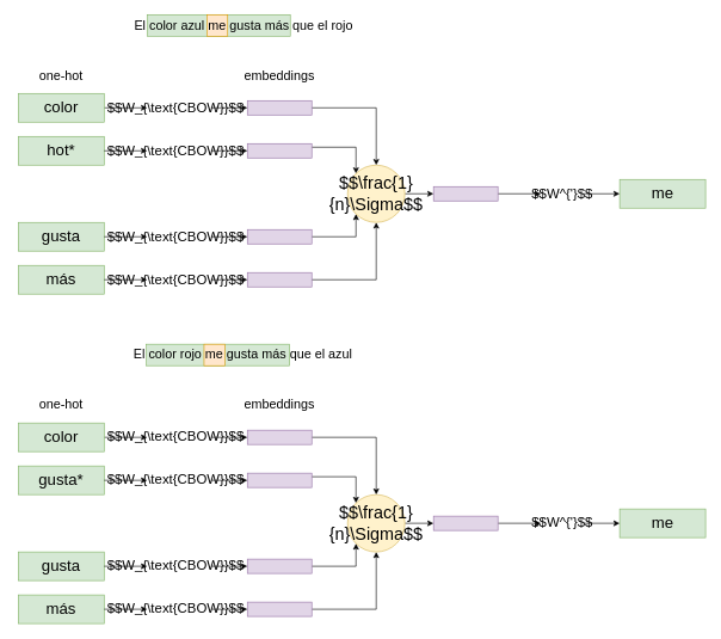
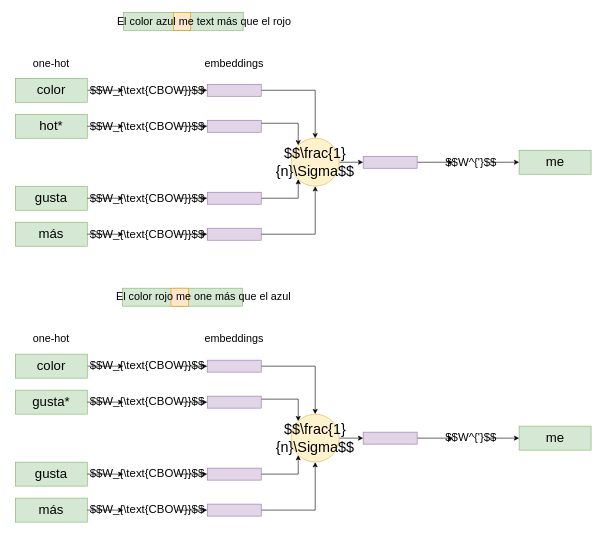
  <mxCell id="0" />
  <mxCell id="1" parent="0" />
  <mxCell id="2" value="" style="rounded=0;whiteSpace=wrap;html=1;fillColor=#d5e8d4;strokeColor=#82b366;" vertex="1" parent="1"><mxGeometry x="204" y="480" width="200" height="30" as="geometry" /></mxCell>
  <mxCell id="3" value="" style="rounded=0;whiteSpace=wrap;html=1;fillColor=#ffe6cc;strokeColor=#d79b00;" vertex="1" parent="1"><mxGeometry x="284.5" y="480" width="29" height="30" as="geometry" /></mxCell>
  <mxCell id="4" value="" style="rounded=0;whiteSpace=wrap;html=1;fillColor=#d5e8d4;strokeColor=#82b366;" vertex="1" parent="1"><mxGeometry x="205" y="20" width="200" height="30" as="geometry" /></mxCell>
  <mxCell id="5" value="" style="rounded=0;whiteSpace=wrap;html=1;fillColor=#ffe6cc;strokeColor=#d79b00;" vertex="1" parent="1"><mxGeometry x="288.5" y="20" width="29" height="30" as="geometry" /></mxCell>
- <mxCell id="6" value="&lt;font style=&quot;font-size: 18px;&quot;&gt;El color azul me gusta más que el rojo&lt;/font&gt;" style="text;html=1;strokeColor=none;fillColor=none;align=center;verticalAlign=middle;whiteSpace=wrap;rounded=0;" vertex="1" parent="1"><mxGeometry x="145" y="20" width="390" height="30" as="geometry" /></mxCell>
+ <mxCell id="6" value="&lt;font style=&quot;font-size: 18px;&quot;&gt;El color azul me text más que el rojo&lt;/font&gt;" style="text;html=1;strokeColor=none;fillColor=none;align=center;verticalAlign=middle;whiteSpace=wrap;rounded=0;" vertex="1" parent="1"><mxGeometry x="145" y="20" width="390" height="30" as="geometry" /></mxCell>
  <mxCell id="7" style="edgeStyle=orthogonalEdgeStyle;rounded=0;orthogonalLoop=1;jettySize=auto;html=1;exitX=1;exitY=0.5;exitDx=0;exitDy=0;" edge="1" parent="1" source="8"><mxGeometry relative="1" as="geometry"><mxPoint x="205" y="150" as="targetPoint" /></mxGeometry></mxCell>
  <mxCell id="8" value="&lt;font style=&quot;font-size: 22px;&quot;&gt;color&lt;/font&gt;" style="rounded=0;whiteSpace=wrap;html=1;fillColor=#d5e8d4;strokeColor=#82b366;" vertex="1" parent="1"><mxGeometry x="25" y="130" width="120" height="40" as="geometry" /></mxCell>
  <mxCell id="9" value="&lt;font style=&quot;font-size: 22px;&quot;&gt;hot*&lt;/font&gt;" style="rounded=0;whiteSpace=wrap;html=1;fillColor=#d5e8d4;strokeColor=#82b366;" vertex="1" parent="1"><mxGeometry x="25" y="190" width="120" height="40" as="geometry" /></mxCell>
  <mxCell id="10" value="&lt;font style=&quot;font-size: 22px;&quot;&gt;me&lt;/font&gt;" style="rounded=0;whiteSpace=wrap;html=1;fillColor=#d5e8d4;strokeColor=#82b366;" vertex="1" parent="1"><mxGeometry x="865" y="250" width="120" height="40" as="geometry" /></mxCell>
  <mxCell id="11" value="&lt;font style=&quot;font-size: 22px;&quot;&gt;gusta&lt;/font&gt;" style="rounded=0;whiteSpace=wrap;html=1;fillColor=#d5e8d4;strokeColor=#82b366;" vertex="1" parent="1"><mxGeometry x="25" y="310" width="120" height="40" as="geometry" /></mxCell>
  <mxCell id="12" value="&lt;font style=&quot;font-size: 22px;&quot;&gt;más&lt;/font&gt;" style="rounded=0;whiteSpace=wrap;html=1;fillColor=#d5e8d4;strokeColor=#82b366;" vertex="1" parent="1"><mxGeometry x="25" y="370" width="120" height="40" as="geometry" /></mxCell>
  <mxCell id="13" value="&lt;font style=&quot;font-size: 19px;&quot;&gt;$$W_{\text{CBOW}}$$&lt;/font&gt;" style="text;html=1;strokeColor=none;fillColor=none;align=center;verticalAlign=middle;whiteSpace=wrap;rounded=0;" vertex="1" parent="1"><mxGeometry x="215" y="135" width="60" height="30" as="geometry" /></mxCell>
  <mxCell id="14" style="edgeStyle=orthogonalEdgeStyle;rounded=0;orthogonalLoop=1;jettySize=auto;html=1;exitX=1;exitY=0.5;exitDx=0;exitDy=0;" edge="1" parent="1"><mxGeometry relative="1" as="geometry"><mxPoint x="205" y="210" as="targetPoint" /><mxPoint x="145" y="210" as="sourcePoint" /></mxGeometry></mxCell>
  <mxCell id="15" value="&lt;font style=&quot;font-size: 19px;&quot;&gt;$$W_{\text{CBOW}}$$&lt;/font&gt;" style="text;html=1;strokeColor=none;fillColor=none;align=center;verticalAlign=middle;whiteSpace=wrap;rounded=0;" vertex="1" parent="1"><mxGeometry x="215" y="195" width="60" height="30" as="geometry" /></mxCell>
  <mxCell id="16" style="edgeStyle=orthogonalEdgeStyle;rounded=0;orthogonalLoop=1;jettySize=auto;html=1;exitX=1;exitY=0.5;exitDx=0;exitDy=0;" edge="1" parent="1"><mxGeometry relative="1" as="geometry"><mxPoint x="205" y="330" as="targetPoint" /><mxPoint x="145" y="330" as="sourcePoint" /></mxGeometry></mxCell>
  <mxCell id="17" value="&lt;font style=&quot;font-size: 19px;&quot;&gt;$$W_{\text{CBOW}}$$&lt;/font&gt;" style="text;html=1;strokeColor=none;fillColor=none;align=center;verticalAlign=middle;whiteSpace=wrap;rounded=0;" vertex="1" parent="1"><mxGeometry x="215" y="315" width="60" height="30" as="geometry" /></mxCell>
  <mxCell id="18" style="edgeStyle=orthogonalEdgeStyle;rounded=0;orthogonalLoop=1;jettySize=auto;html=1;exitX=1;exitY=0.5;exitDx=0;exitDy=0;" edge="1" parent="1"><mxGeometry relative="1" as="geometry"><mxPoint x="205" y="390" as="targetPoint" /><mxPoint x="145" y="390" as="sourcePoint" /></mxGeometry></mxCell>
  <mxCell id="19" value="&lt;font style=&quot;font-size: 19px;&quot;&gt;$$W_{\text{CBOW}}$$&lt;/font&gt;" style="text;html=1;strokeColor=none;fillColor=none;align=center;verticalAlign=middle;whiteSpace=wrap;rounded=0;" vertex="1" parent="1"><mxGeometry x="215" y="375" width="60" height="30" as="geometry" /></mxCell>
  <mxCell id="20" style="edgeStyle=orthogonalEdgeStyle;rounded=0;orthogonalLoop=1;jettySize=auto;html=1;exitX=1;exitY=0.5;exitDx=0;exitDy=0;entryX=0.5;entryY=0;entryDx=0;entryDy=0;" edge="1" parent="1" source="21" target="33"><mxGeometry relative="1" as="geometry" /></mxCell>
  <mxCell id="21" value="" style="rounded=0;whiteSpace=wrap;html=1;fillColor=#e1d5e7;strokeColor=#9673a6;" vertex="1" parent="1"><mxGeometry x="345" y="140" width="90" height="20" as="geometry" /></mxCell>
  <mxCell id="22" value="" style="endArrow=classic;html=1;rounded=0;entryX=0;entryY=0.5;entryDx=0;entryDy=0;" edge="1" parent="1" target="21"><mxGeometry width="50" height="50" relative="1" as="geometry"><mxPoint x="295" y="150" as="sourcePoint" /><mxPoint x="385" y="180" as="targetPoint" /></mxGeometry></mxCell>
  <mxCell id="23" style="edgeStyle=orthogonalEdgeStyle;rounded=0;orthogonalLoop=1;jettySize=auto;html=1;exitX=1;exitY=0.25;exitDx=0;exitDy=0;entryX=0;entryY=0;entryDx=0;entryDy=0;" edge="1" parent="1" source="24" target="33"><mxGeometry relative="1" as="geometry" /></mxCell>
  <mxCell id="24" value="" style="rounded=0;whiteSpace=wrap;html=1;fillColor=#e1d5e7;strokeColor=#9673a6;" vertex="1" parent="1"><mxGeometry x="345" y="200" width="90" height="20" as="geometry" /></mxCell>
  <mxCell id="25" value="" style="endArrow=classic;html=1;rounded=0;entryX=0;entryY=0.5;entryDx=0;entryDy=0;" edge="1" parent="1" target="24"><mxGeometry width="50" height="50" relative="1" as="geometry"><mxPoint x="295" y="210" as="sourcePoint" /><mxPoint x="385" y="240" as="targetPoint" /></mxGeometry></mxCell>
  <mxCell id="26" style="edgeStyle=orthogonalEdgeStyle;rounded=0;orthogonalLoop=1;jettySize=auto;html=1;exitX=1;exitY=0.5;exitDx=0;exitDy=0;entryX=0;entryY=1;entryDx=0;entryDy=0;" edge="1" parent="1" source="27" target="33"><mxGeometry relative="1" as="geometry" /></mxCell>
  <mxCell id="27" value="" style="rounded=0;whiteSpace=wrap;html=1;fillColor=#e1d5e7;strokeColor=#9673a6;" vertex="1" parent="1"><mxGeometry x="345" y="320" width="90" height="20" as="geometry" /></mxCell>
  <mxCell id="28" value="" style="endArrow=classic;html=1;rounded=0;entryX=0;entryY=0.5;entryDx=0;entryDy=0;" edge="1" parent="1" target="27"><mxGeometry width="50" height="50" relative="1" as="geometry"><mxPoint x="295" y="330" as="sourcePoint" /><mxPoint x="385" y="360" as="targetPoint" /></mxGeometry></mxCell>
  <mxCell id="29" style="edgeStyle=orthogonalEdgeStyle;rounded=0;orthogonalLoop=1;jettySize=auto;html=1;exitX=1;exitY=0.5;exitDx=0;exitDy=0;entryX=0.5;entryY=1;entryDx=0;entryDy=0;" edge="1" parent="1" source="30" target="33"><mxGeometry relative="1" as="geometry" /></mxCell>
  <mxCell id="30" value="" style="rounded=0;whiteSpace=wrap;html=1;fillColor=#e1d5e7;strokeColor=#9673a6;" vertex="1" parent="1"><mxGeometry x="345" y="380" width="90" height="20" as="geometry" /></mxCell>
  <mxCell id="31" value="" style="endArrow=classic;html=1;rounded=0;entryX=0;entryY=0.5;entryDx=0;entryDy=0;" edge="1" parent="1" target="30"><mxGeometry width="50" height="50" relative="1" as="geometry"><mxPoint x="295" y="390" as="sourcePoint" /><mxPoint x="385" y="420" as="targetPoint" /></mxGeometry></mxCell>
  <mxCell id="32" style="edgeStyle=orthogonalEdgeStyle;rounded=0;orthogonalLoop=1;jettySize=auto;html=1;exitX=1;exitY=0.5;exitDx=0;exitDy=0;entryX=0;entryY=0.5;entryDx=0;entryDy=0;" edge="1" parent="1" source="33" target="35"><mxGeometry relative="1" as="geometry" /></mxCell>
  <mxCell id="33" value="&lt;font style=&quot;font-size: 24px;&quot;&gt;$$\frac{1}{n}\Sigma$$&lt;/font&gt;" style="ellipse;whiteSpace=wrap;html=1;aspect=fixed;fillColor=#fff2cc;strokeColor=#d6b656;" vertex="1" parent="1"><mxGeometry x="485" y="230" width="80" height="80" as="geometry" /></mxCell>
  <mxCell id="34" style="edgeStyle=orthogonalEdgeStyle;rounded=0;orthogonalLoop=1;jettySize=auto;html=1;exitX=1;exitY=0.5;exitDx=0;exitDy=0;entryX=0;entryY=0.5;entryDx=0;entryDy=0;" edge="1" parent="1" source="35" target="39"><mxGeometry relative="1" as="geometry" /></mxCell>
  <mxCell id="35" value="" style="rounded=0;whiteSpace=wrap;html=1;fillColor=#e1d5e7;strokeColor=#9673a6;" vertex="1" parent="1"><mxGeometry x="605" y="260" width="90" height="20" as="geometry" /></mxCell>
  <mxCell id="36" value="&lt;font style=&quot;font-size: 18px;&quot;&gt;one-hot&lt;/font&gt;" style="text;html=1;strokeColor=none;fillColor=none;align=center;verticalAlign=middle;whiteSpace=wrap;rounded=0;" vertex="1" parent="1"><mxGeometry x="20" y="90" width="130" height="30" as="geometry" /></mxCell>
  <mxCell id="37" value="&lt;font style=&quot;font-size: 18px;&quot;&gt;embeddings&lt;/font&gt;" style="text;html=1;strokeColor=none;fillColor=none;align=center;verticalAlign=middle;whiteSpace=wrap;rounded=0;" vertex="1" parent="1"><mxGeometry x="325" y="90" width="130" height="30" as="geometry" /></mxCell>
  <mxCell id="38" style="edgeStyle=orthogonalEdgeStyle;rounded=0;orthogonalLoop=1;jettySize=auto;html=1;exitX=1;exitY=0.5;exitDx=0;exitDy=0;entryX=0;entryY=0.5;entryDx=0;entryDy=0;" edge="1" parent="1" source="39" target="10"><mxGeometry relative="1" as="geometry" /></mxCell>
  <mxCell id="39" value="&lt;font style=&quot;font-size: 19px;&quot;&gt;$$W^{'}$$&lt;/font&gt;" style="text;html=1;strokeColor=none;fillColor=none;align=center;verticalAlign=middle;whiteSpace=wrap;rounded=0;" vertex="1" parent="1"><mxGeometry x="755" y="255" width="60" height="30" as="geometry" /></mxCell>
- <mxCell id="40" value="&lt;font style=&quot;font-size: 18px;&quot;&gt;El color rojo me gusta más que el azul&lt;/font&gt;" style="text;html=1;strokeColor=none;fillColor=none;align=center;verticalAlign=middle;whiteSpace=wrap;rounded=0;" vertex="1" parent="1"><mxGeometry x="144" y="480" width="390" height="30" as="geometry" /></mxCell>
+ <mxCell id="40" value="&lt;font style=&quot;font-size: 18px;&quot;&gt;El color rojo me one más que el azul&lt;/font&gt;" style="text;html=1;strokeColor=none;fillColor=none;align=center;verticalAlign=middle;whiteSpace=wrap;rounded=0;" vertex="1" parent="1"><mxGeometry x="144" y="480" width="390" height="30" as="geometry" /></mxCell>
  <mxCell id="41" style="edgeStyle=orthogonalEdgeStyle;rounded=0;orthogonalLoop=1;jettySize=auto;html=1;exitX=1;exitY=0.5;exitDx=0;exitDy=0;" edge="1" parent="1" source="42"><mxGeometry relative="1" as="geometry"><mxPoint x="205" y="610" as="targetPoint" /></mxGeometry></mxCell>
  <mxCell id="42" value="&lt;font style=&quot;font-size: 22px;&quot;&gt;color&lt;/font&gt;" style="rounded=0;whiteSpace=wrap;html=1;fillColor=#d5e8d4;strokeColor=#82b366;" vertex="1" parent="1"><mxGeometry x="25" y="590" width="120" height="40" as="geometry" /></mxCell>
  <mxCell id="43" value="&lt;font style=&quot;font-size: 22px;&quot;&gt;gusta*&lt;/font&gt;" style="rounded=0;whiteSpace=wrap;html=1;fillColor=#d5e8d4;strokeColor=#82b366;" vertex="1" parent="1"><mxGeometry x="25" y="650" width="120" height="40" as="geometry" /></mxCell>
  <mxCell id="44" value="&lt;font style=&quot;font-size: 22px;&quot;&gt;me&lt;/font&gt;" style="rounded=0;whiteSpace=wrap;html=1;fillColor=#d5e8d4;strokeColor=#82b366;" vertex="1" parent="1"><mxGeometry x="865" y="710" width="120" height="40" as="geometry" /></mxCell>
  <mxCell id="45" value="&lt;font style=&quot;font-size: 22px;&quot;&gt;gusta&lt;/font&gt;" style="rounded=0;whiteSpace=wrap;html=1;fillColor=#d5e8d4;strokeColor=#82b366;" vertex="1" parent="1"><mxGeometry x="25" y="770" width="120" height="40" as="geometry" /></mxCell>
  <mxCell id="46" value="&lt;font style=&quot;font-size: 22px;&quot;&gt;más&lt;/font&gt;" style="rounded=0;whiteSpace=wrap;html=1;fillColor=#d5e8d4;strokeColor=#82b366;" vertex="1" parent="1"><mxGeometry x="25" y="830" width="120" height="40" as="geometry" /></mxCell>
  <mxCell id="47" value="&lt;font style=&quot;font-size: 19px;&quot;&gt;$$W_{\text{CBOW}}$$&lt;/font&gt;" style="text;html=1;strokeColor=none;fillColor=none;align=center;verticalAlign=middle;whiteSpace=wrap;rounded=0;" vertex="1" parent="1"><mxGeometry x="215" y="595" width="60" height="30" as="geometry" /></mxCell>
  <mxCell id="48" style="edgeStyle=orthogonalEdgeStyle;rounded=0;orthogonalLoop=1;jettySize=auto;html=1;exitX=1;exitY=0.5;exitDx=0;exitDy=0;" edge="1" parent="1"><mxGeometry relative="1" as="geometry"><mxPoint x="205" y="670" as="targetPoint" /><mxPoint x="145" y="670" as="sourcePoint" /></mxGeometry></mxCell>
  <mxCell id="49" value="&lt;font style=&quot;font-size: 19px;&quot;&gt;$$W_{\text{CBOW}}$$&lt;/font&gt;" style="text;html=1;strokeColor=none;fillColor=none;align=center;verticalAlign=middle;whiteSpace=wrap;rounded=0;" vertex="1" parent="1"><mxGeometry x="215" y="655" width="60" height="30" as="geometry" /></mxCell>
  <mxCell id="50" style="edgeStyle=orthogonalEdgeStyle;rounded=0;orthogonalLoop=1;jettySize=auto;html=1;exitX=1;exitY=0.5;exitDx=0;exitDy=0;" edge="1" parent="1"><mxGeometry relative="1" as="geometry"><mxPoint x="205" y="790" as="targetPoint" /><mxPoint x="145" y="790" as="sourcePoint" /></mxGeometry></mxCell>
  <mxCell id="51" value="&lt;font style=&quot;font-size: 19px;&quot;&gt;$$W_{\text{CBOW}}$$&lt;/font&gt;" style="text;html=1;strokeColor=none;fillColor=none;align=center;verticalAlign=middle;whiteSpace=wrap;rounded=0;" vertex="1" parent="1"><mxGeometry x="215" y="775" width="60" height="30" as="geometry" /></mxCell>
  <mxCell id="52" style="edgeStyle=orthogonalEdgeStyle;rounded=0;orthogonalLoop=1;jettySize=auto;html=1;exitX=1;exitY=0.5;exitDx=0;exitDy=0;" edge="1" parent="1"><mxGeometry relative="1" as="geometry"><mxPoint x="205" y="850" as="targetPoint" /><mxPoint x="145" y="850" as="sourcePoint" /></mxGeometry></mxCell>
  <mxCell id="53" value="&lt;font style=&quot;font-size: 19px;&quot;&gt;$$W_{\text{CBOW}}$$&lt;/font&gt;" style="text;html=1;strokeColor=none;fillColor=none;align=center;verticalAlign=middle;whiteSpace=wrap;rounded=0;" vertex="1" parent="1"><mxGeometry x="215" y="835" width="60" height="30" as="geometry" /></mxCell>
  <mxCell id="54" style="edgeStyle=orthogonalEdgeStyle;rounded=0;orthogonalLoop=1;jettySize=auto;html=1;exitX=1;exitY=0.5;exitDx=0;exitDy=0;entryX=0.5;entryY=0;entryDx=0;entryDy=0;" edge="1" parent="1" source="55" target="67"><mxGeometry relative="1" as="geometry" /></mxCell>
  <mxCell id="55" value="" style="rounded=0;whiteSpace=wrap;html=1;fillColor=#e1d5e7;strokeColor=#9673a6;" vertex="1" parent="1"><mxGeometry x="345" y="600" width="90" height="20" as="geometry" /></mxCell>
  <mxCell id="56" value="" style="endArrow=classic;html=1;rounded=0;entryX=0;entryY=0.5;entryDx=0;entryDy=0;" edge="1" parent="1" target="55"><mxGeometry width="50" height="50" relative="1" as="geometry"><mxPoint x="295" y="610" as="sourcePoint" /><mxPoint x="385" y="640" as="targetPoint" /></mxGeometry></mxCell>
  <mxCell id="57" style="edgeStyle=orthogonalEdgeStyle;rounded=0;orthogonalLoop=1;jettySize=auto;html=1;exitX=1;exitY=0.25;exitDx=0;exitDy=0;entryX=0;entryY=0;entryDx=0;entryDy=0;" edge="1" parent="1" source="58" target="67"><mxGeometry relative="1" as="geometry" /></mxCell>
  <mxCell id="58" value="" style="rounded=0;whiteSpace=wrap;html=1;fillColor=#e1d5e7;strokeColor=#9673a6;" vertex="1" parent="1"><mxGeometry x="345" y="660" width="90" height="20" as="geometry" /></mxCell>
  <mxCell id="59" value="" style="endArrow=classic;html=1;rounded=0;entryX=0;entryY=0.5;entryDx=0;entryDy=0;" edge="1" parent="1" target="58"><mxGeometry width="50" height="50" relative="1" as="geometry"><mxPoint x="295" y="670" as="sourcePoint" /><mxPoint x="385" y="700" as="targetPoint" /></mxGeometry></mxCell>
  <mxCell id="60" style="edgeStyle=orthogonalEdgeStyle;rounded=0;orthogonalLoop=1;jettySize=auto;html=1;exitX=1;exitY=0.5;exitDx=0;exitDy=0;entryX=0;entryY=1;entryDx=0;entryDy=0;" edge="1" parent="1" source="61" target="67"><mxGeometry relative="1" as="geometry" /></mxCell>
  <mxCell id="61" value="" style="rounded=0;whiteSpace=wrap;html=1;fillColor=#e1d5e7;strokeColor=#9673a6;" vertex="1" parent="1"><mxGeometry x="345" y="780" width="90" height="20" as="geometry" /></mxCell>
  <mxCell id="62" value="" style="endArrow=classic;html=1;rounded=0;entryX=0;entryY=0.5;entryDx=0;entryDy=0;" edge="1" parent="1" target="61"><mxGeometry width="50" height="50" relative="1" as="geometry"><mxPoint x="295" y="790" as="sourcePoint" /><mxPoint x="385" y="820" as="targetPoint" /></mxGeometry></mxCell>
  <mxCell id="63" style="edgeStyle=orthogonalEdgeStyle;rounded=0;orthogonalLoop=1;jettySize=auto;html=1;exitX=1;exitY=0.5;exitDx=0;exitDy=0;entryX=0.5;entryY=1;entryDx=0;entryDy=0;" edge="1" parent="1" source="64" target="67"><mxGeometry relative="1" as="geometry" /></mxCell>
  <mxCell id="64" value="" style="rounded=0;whiteSpace=wrap;html=1;fillColor=#e1d5e7;strokeColor=#9673a6;" vertex="1" parent="1"><mxGeometry x="345" y="840" width="90" height="20" as="geometry" /></mxCell>
  <mxCell id="65" value="" style="endArrow=classic;html=1;rounded=0;entryX=0;entryY=0.5;entryDx=0;entryDy=0;" edge="1" parent="1" target="64"><mxGeometry width="50" height="50" relative="1" as="geometry"><mxPoint x="295" y="850" as="sourcePoint" /><mxPoint x="385" y="880" as="targetPoint" /></mxGeometry></mxCell>
  <mxCell id="66" style="edgeStyle=orthogonalEdgeStyle;rounded=0;orthogonalLoop=1;jettySize=auto;html=1;exitX=1;exitY=0.5;exitDx=0;exitDy=0;entryX=0;entryY=0.5;entryDx=0;entryDy=0;" edge="1" parent="1" source="67" target="69"><mxGeometry relative="1" as="geometry" /></mxCell>
  <mxCell id="67" value="&lt;font style=&quot;font-size: 24px;&quot;&gt;$$\frac{1}{n}\Sigma$$&lt;/font&gt;" style="ellipse;whiteSpace=wrap;html=1;aspect=fixed;fillColor=#fff2cc;strokeColor=#d6b656;" vertex="1" parent="1"><mxGeometry x="485" y="690" width="80" height="80" as="geometry" /></mxCell>
  <mxCell id="68" style="edgeStyle=orthogonalEdgeStyle;rounded=0;orthogonalLoop=1;jettySize=auto;html=1;exitX=1;exitY=0.5;exitDx=0;exitDy=0;entryX=0;entryY=0.5;entryDx=0;entryDy=0;" edge="1" parent="1" source="69" target="73"><mxGeometry relative="1" as="geometry" /></mxCell>
  <mxCell id="69" value="" style="rounded=0;whiteSpace=wrap;html=1;fillColor=#e1d5e7;strokeColor=#9673a6;" vertex="1" parent="1"><mxGeometry x="605" y="720" width="90" height="20" as="geometry" /></mxCell>
  <mxCell id="70" value="&lt;font style=&quot;font-size: 18px;&quot;&gt;one-hot&lt;/font&gt;" style="text;html=1;strokeColor=none;fillColor=none;align=center;verticalAlign=middle;whiteSpace=wrap;rounded=0;" vertex="1" parent="1"><mxGeometry x="20" y="550" width="130" height="30" as="geometry" /></mxCell>
  <mxCell id="71" value="&lt;font style=&quot;font-size: 18px;&quot;&gt;embeddings&lt;/font&gt;" style="text;html=1;strokeColor=none;fillColor=none;align=center;verticalAlign=middle;whiteSpace=wrap;rounded=0;" vertex="1" parent="1"><mxGeometry x="325" y="550" width="130" height="30" as="geometry" /></mxCell>
  <mxCell id="72" style="edgeStyle=orthogonalEdgeStyle;rounded=0;orthogonalLoop=1;jettySize=auto;html=1;exitX=1;exitY=0.5;exitDx=0;exitDy=0;entryX=0;entryY=0.5;entryDx=0;entryDy=0;" edge="1" parent="1" source="73" target="44"><mxGeometry relative="1" as="geometry" /></mxCell>
  <mxCell id="73" value="&lt;font style=&quot;font-size: 19px;&quot;&gt;$$W^{'}$$&lt;/font&gt;" style="text;html=1;strokeColor=none;fillColor=none;align=center;verticalAlign=middle;whiteSpace=wrap;rounded=0;" vertex="1" parent="1"><mxGeometry x="755" y="715" width="60" height="30" as="geometry" /></mxCell>
